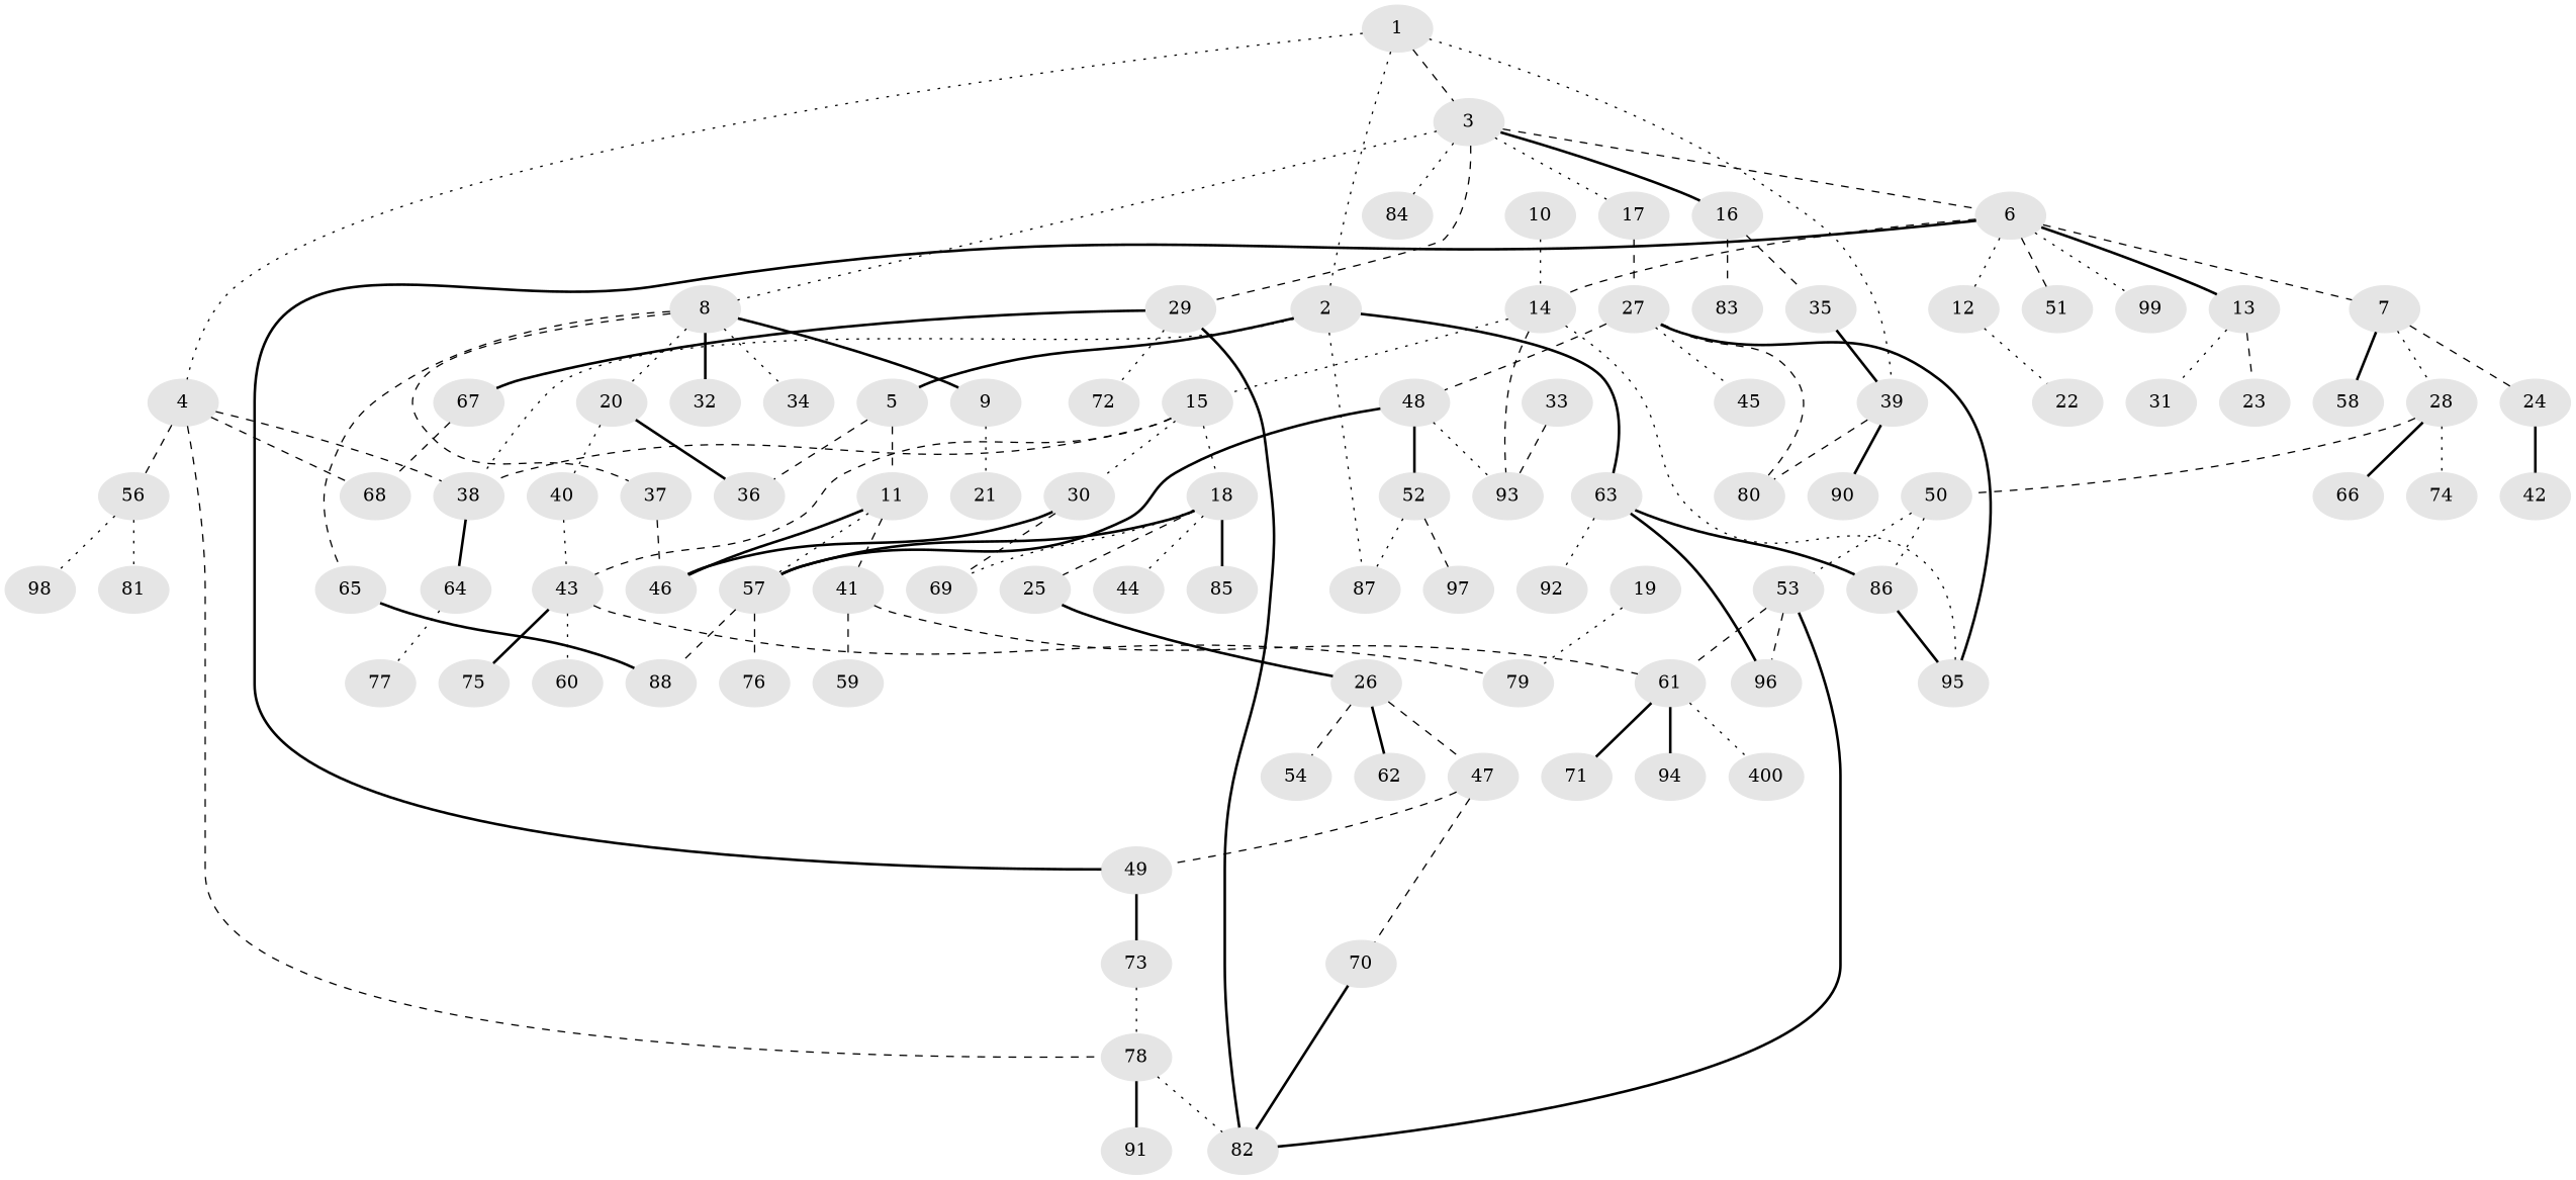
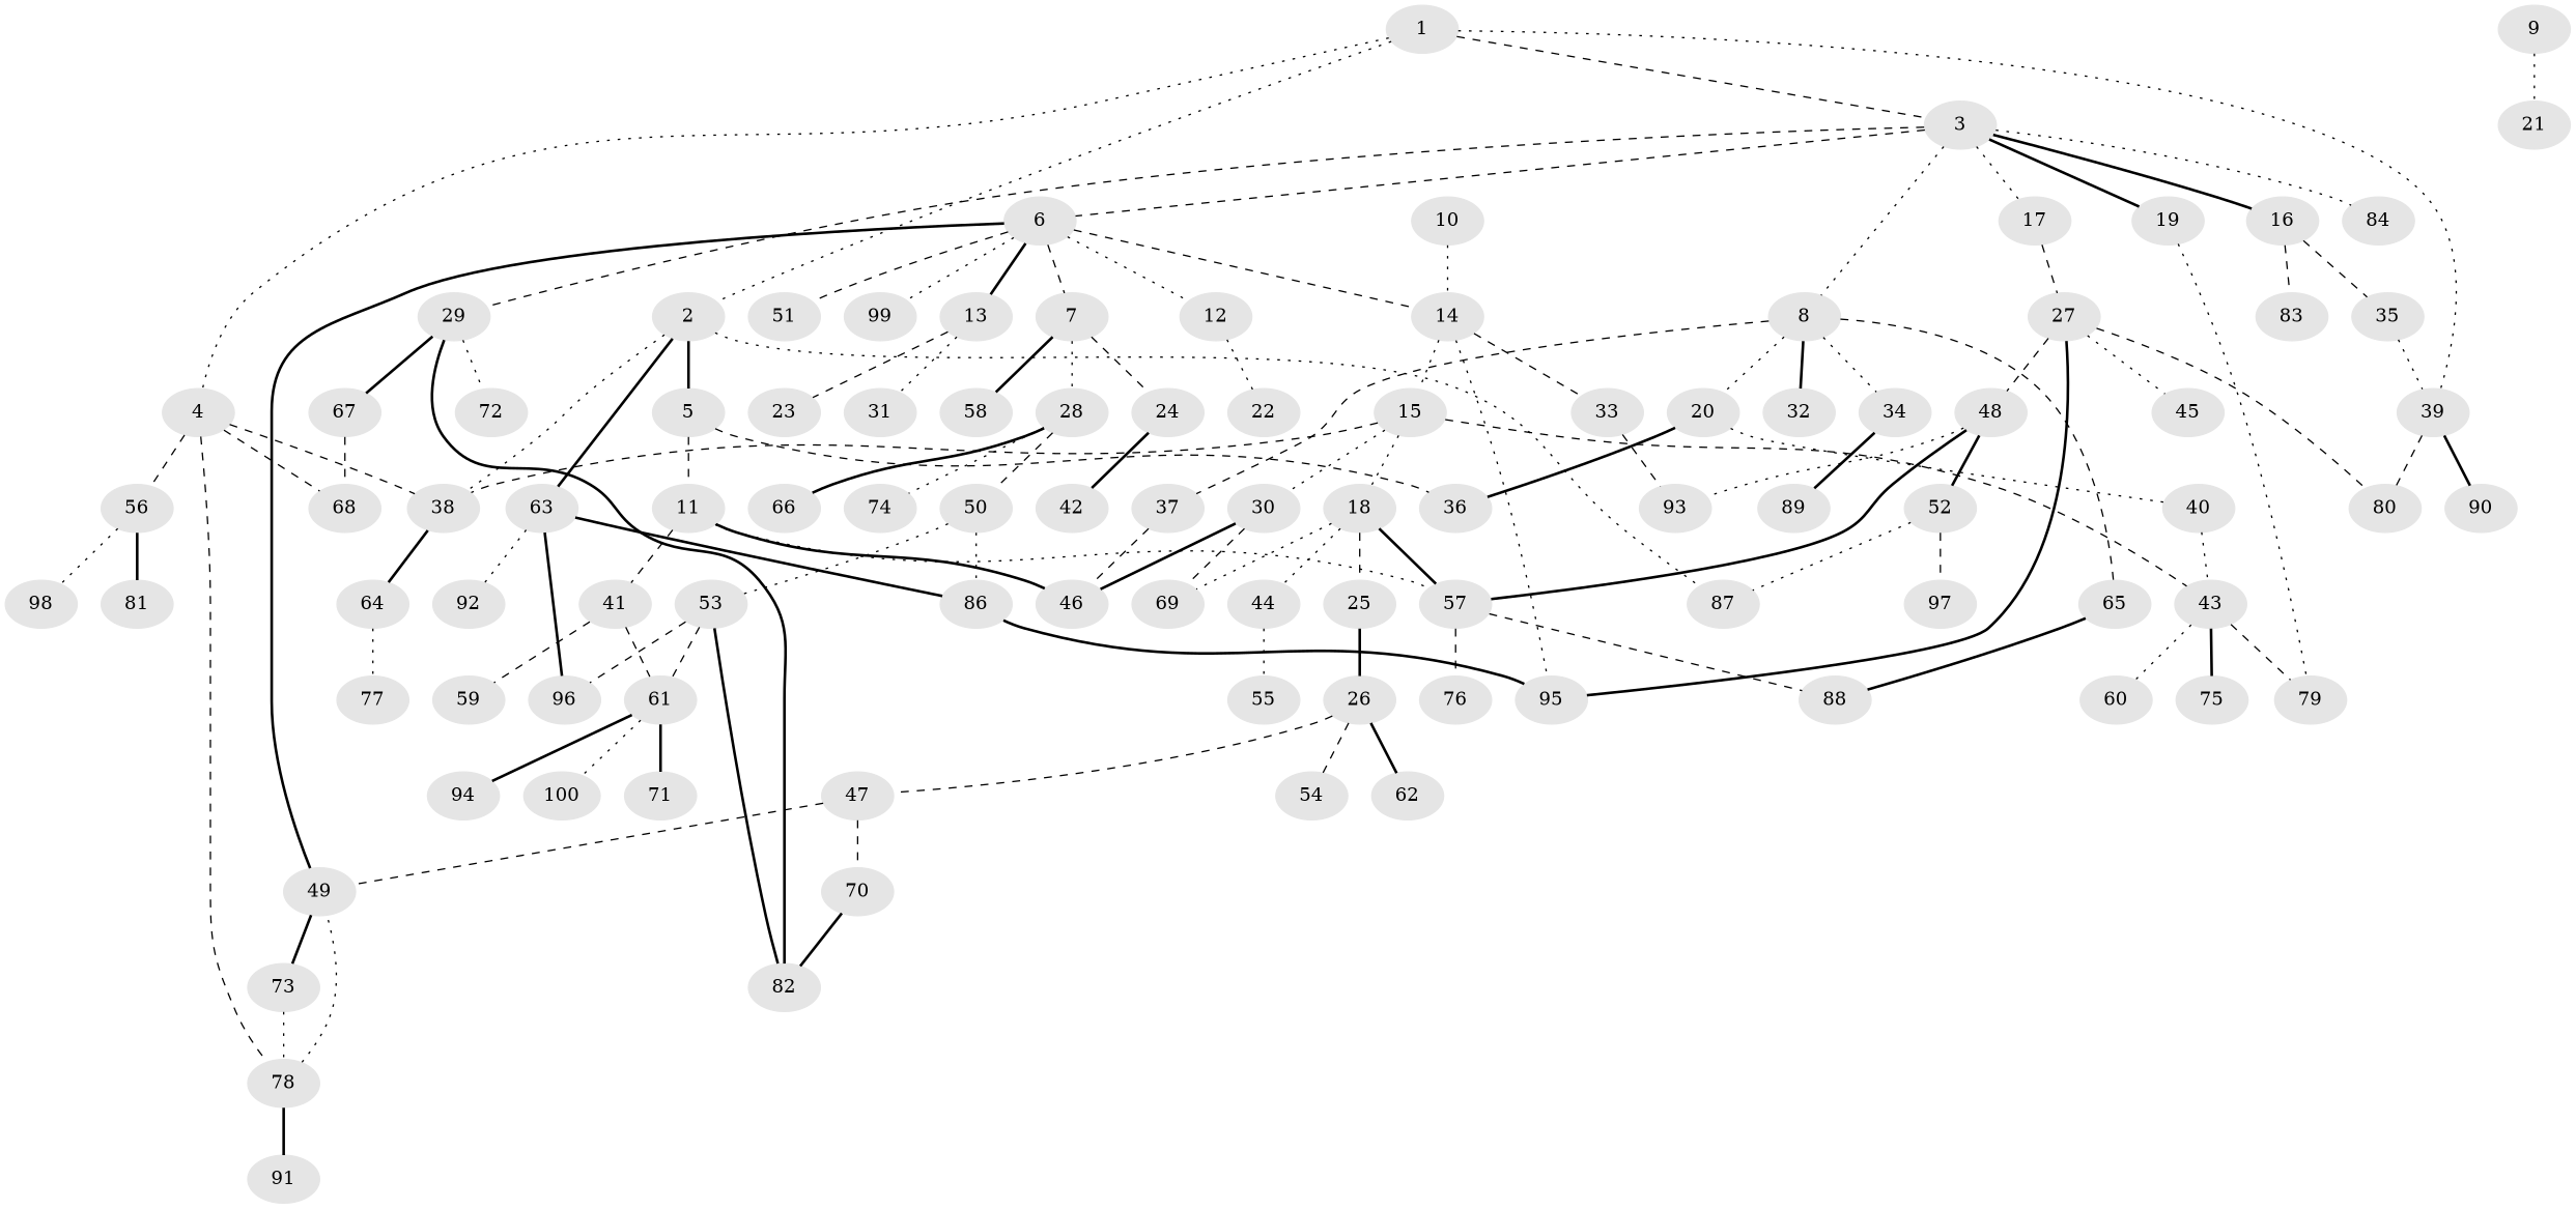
  graph {
    node [color=gray90 style=filled]
    edge [style=dashed]
    1
    2
    3
    4
    39
    5
    38
    63
    87
    6
    8
    16
    17
    19
    29
    84
    56
    68
    78
    80
    90
    11
    36
    64
    86
    96
    92
    7
    12
    13
    49
    51
    99
    14
    9
    20
    32
    34
    37
    65
    35
    83
    27
    79
    67
    72
    82
    81
    98
    91
    41
    46
    57
    24
    28
    58
    10
    22
    23
    31
    73
    42
    50
    66
    74
    21
    40
+   89
    88
    15
    33
    95
    59
    61
    76
    18
    30
    43
    93
    25
    44
    69
-   85
    60
    75
    45
    48
    26
+   55
    47
    54
    62
    70
    52
    53
    77
    71
    94
-   100 [label=400]
+   100
    97
    1 -- 2 [style=dotted]
    1 -- 3
    1 -- 4 [style=dotted]
    1 -- 39 [style=dotted]
    2 -- 5 [style=bold]
    2 -- 38 [style=dotted]
    2 -- 63 [style=bold]
    2 -- 87 [style=dotted]
    3 -- 6
    3 -- 8 [style=dotted]
    3 -- 16 [style=bold]
    3 -- 17 [style=dotted]
+   3 -- 19 [style=bold]
    3 -- 29
    3 -- 84 [style=dotted]
    4 -- 38
    4 -- 56
    4 -- 68
    4 -- 78
    39 -- 80
    39 -- 90 [style=bold]
    5 -- 11
    5 -- 36
    38 -- 64 [style=bold]
    63 -- 86 [style=bold]
    63 -- 96 [style=bold]
    63 -- 92 [style=dotted]
    6 -- 7
    6 -- 12 [style=dotted]
    6 -- 13 [style=bold]
    6 -- 49 [style=bold]
    6 -- 51
    6 -- 99 [style=dotted]
    6 -- 14
-   8 -- 9 [style=bold]
    8 -- 20 [style=dotted]
    8 -- 32 [style=bold]
    8 -- 34 [style=dotted]
    8 -- 37
    8 -- 65
    16 -- 35
    16 -- 83
    17 -- 27
    19 -- 79 [style=dotted]
    29 -- 67 [style=bold]
    29 -- 72 [style=dotted]
    29 -- 82 [style=bold]
-   56 -- 81 [style=dotted]
+   56 -- 81 [style=bold]
    56 -- 98 [style=dotted]
-   78 -- 82 [style=dotted]
+   78 -- 49 [style=dotted]
    78 -- 91 [style=bold]
    11 -- 41
    11 -- 46 [style=bold]
    11 -- 57 [style=dotted]
    64 -- 77 [style=dotted]
    86 -- 95 [style=bold]
    7 -- 24
    7 -- 28 [style=dotted]
    7 -- 58 [style=bold]
    12 -- 22 [style=dotted]
    13 -- 23
    13 -- 31 [style=dotted]
    49 -- 73 [style=bold]
    14 -- 15 [style=dotted]
-   14 -- 93
+   14 -- 33
    14 -- 95 [style=dotted]
    9 -- 21 [style=dotted]
    20 -- 36 [style=bold]
    20 -- 40 [style=dotted]
+   34 -- 89 [style=bold]
    37 -- 46
    65 -- 88 [style=bold]
-   35 -- 39 [style=bold]
+   35 -- 39 [style=dotted]
    27 -- 80
    27 -- 95 [style=bold]
    27 -- 45 [style=dotted]
    27 -- 48
    67 -- 68
    41 -- 59
    41 -- 61
    57 -- 88
    57 -- 76
    24 -- 42 [style=bold]
    28 -- 50
    28 -- 66 [style=bold]
    28 -- 74 [style=dotted]
    10 -- 14 [style=dotted]
    73 -- 78 [style=dotted]
    50 -- 86 [style=dotted]
    50 -- 53 [style=dotted]
    40 -- 43 [style=dotted]
    15 -- 38
    15 -- 18 [style=dotted]
    15 -- 30 [style=dotted]
    15 -- 43
    33 -- 93
    61 -- 71 [style=bold]
    61 -- 94 [style=bold]
    61 -- 100 [style=dotted]
    18 -- 57 [style=bold]
    18 -- 25
    18 -- 44 [style=dotted]
    18 -- 69 [style=dotted]
-   18 -- 85 [style=bold]
    30 -- 46 [style=bold]
    30 -- 69
    43 -- 79
    43 -- 60 [style=dotted]
    43 -- 75 [style=bold]
    25 -- 26 [style=bold]
+   44 -- 55 [style=dotted]
    48 -- 57 [style=bold]
    48 -- 93 [style=dotted]
    48 -- 52 [style=bold]
    26 -- 47
    26 -- 54
    26 -- 62 [style=bold]
    47 -- 49
    47 -- 70
    70 -- 82 [style=bold]
    52 -- 87 [style=dotted]
    52 -- 97
    53 -- 96
    53 -- 82 [style=bold]
    53 -- 61
  }
